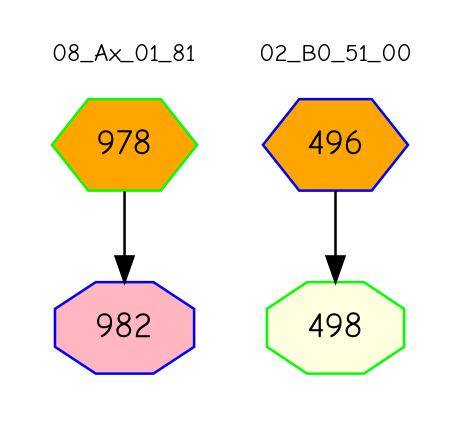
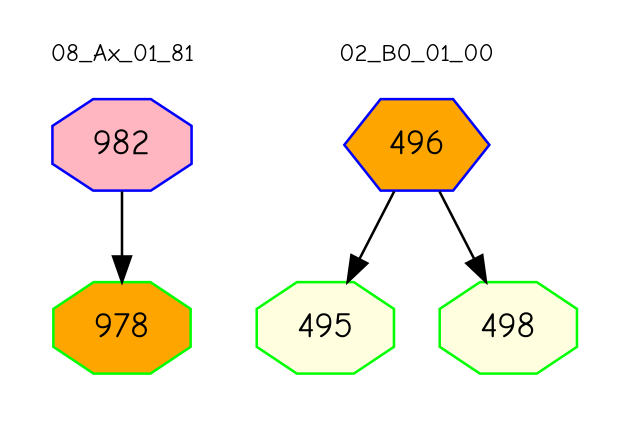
  digraph {
    fontname="Comic Neue"
    node [color=green fillcolor=orange fontname="Comic Neue" shape=octagon style=filled]
    edge [color=black fontname="Comic Neue"]
    n1 [color=blue fillcolor=lightpink label=982]
-   n2 [label=978 shape=hexagon]
+   n2 [label=978]
    n3 [color=blue label=496 shape=hexagon]
+   n4 [fillcolor=lightyellow label=495]
    n5 [fillcolor=lightyellow label=498]
    subgraph cluster_1 {
      color=white
      fontsize=10
      label="08_Ax_01_81"
      n1
      n2
    }
    subgraph cluster_2 {
      color=white
      fontsize=10
-     label="02_B0_51_00"
+     label="02_B0_01_00"
      n3
+     n4
      n5
    }
-   n2 -> n1
+   n1 -> n2
+   n3 -> n4
    n3 -> n5
  }
